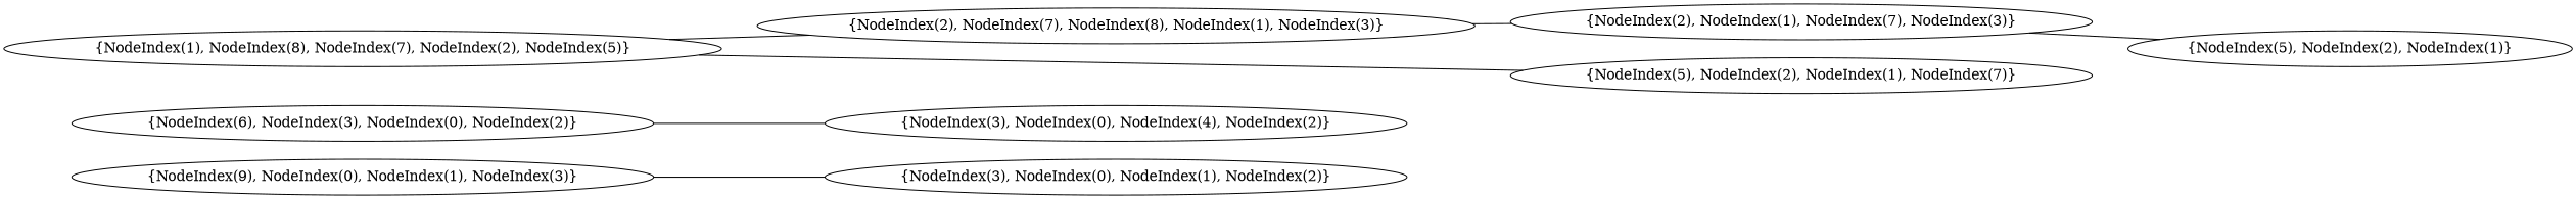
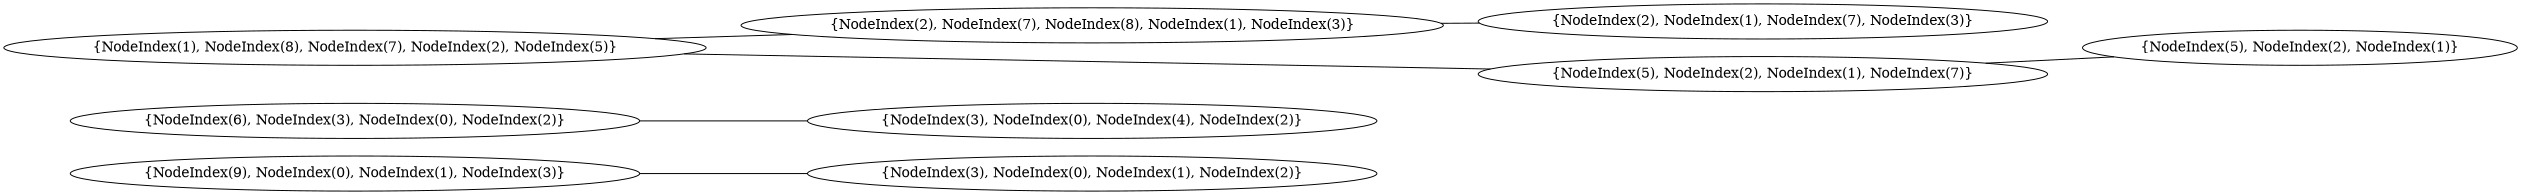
  graph {
    rankdir=LR
    n1 [label="{NodeIndex(3), NodeIndex(0), NodeIndex(1), NodeIndex(2)}"]
    n2 [label="{NodeIndex(3), NodeIndex(0), NodeIndex(4), NodeIndex(2)}"]
    n3 [label="{NodeIndex(6), NodeIndex(3), NodeIndex(0), NodeIndex(2)}"]
    n4 [label="{NodeIndex(9), NodeIndex(0), NodeIndex(1), NodeIndex(3)}"]
    n5 [label="{NodeIndex(2), NodeIndex(1), NodeIndex(7), NodeIndex(3)}"]
    n6 [label="{NodeIndex(2), NodeIndex(7), NodeIndex(8), NodeIndex(1), NodeIndex(3)}"]
    n7 [label="{NodeIndex(5), NodeIndex(2), NodeIndex(1)}"]
    n8 [label="{NodeIndex(5), NodeIndex(2), NodeIndex(1), NodeIndex(7)}"]
    n9 [label="{NodeIndex(1), NodeIndex(8), NodeIndex(7), NodeIndex(2), NodeIndex(5)}"]
    n3 -- n2
    n4 -- n1
    n6 -- n5
-   n5 -- n7
+   n8 -- n7
    n9 -- n6
    n9 -- n8
  }
